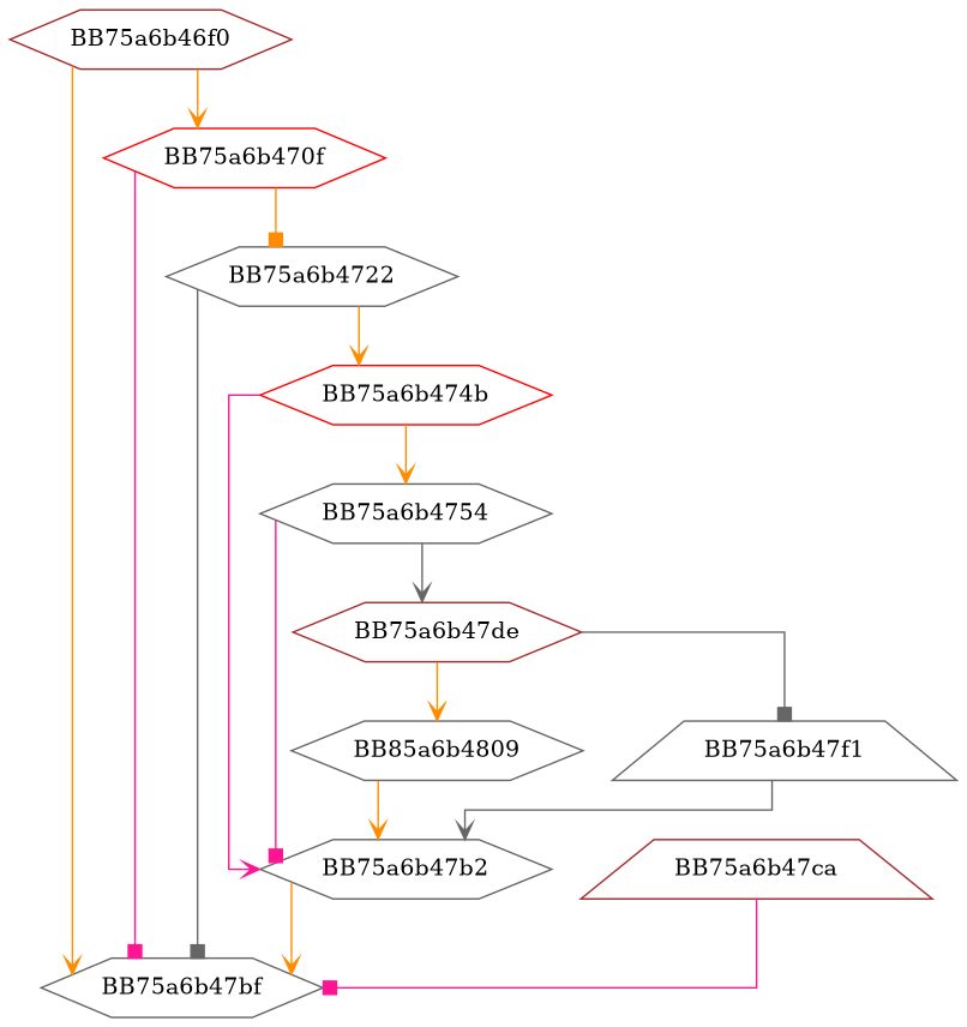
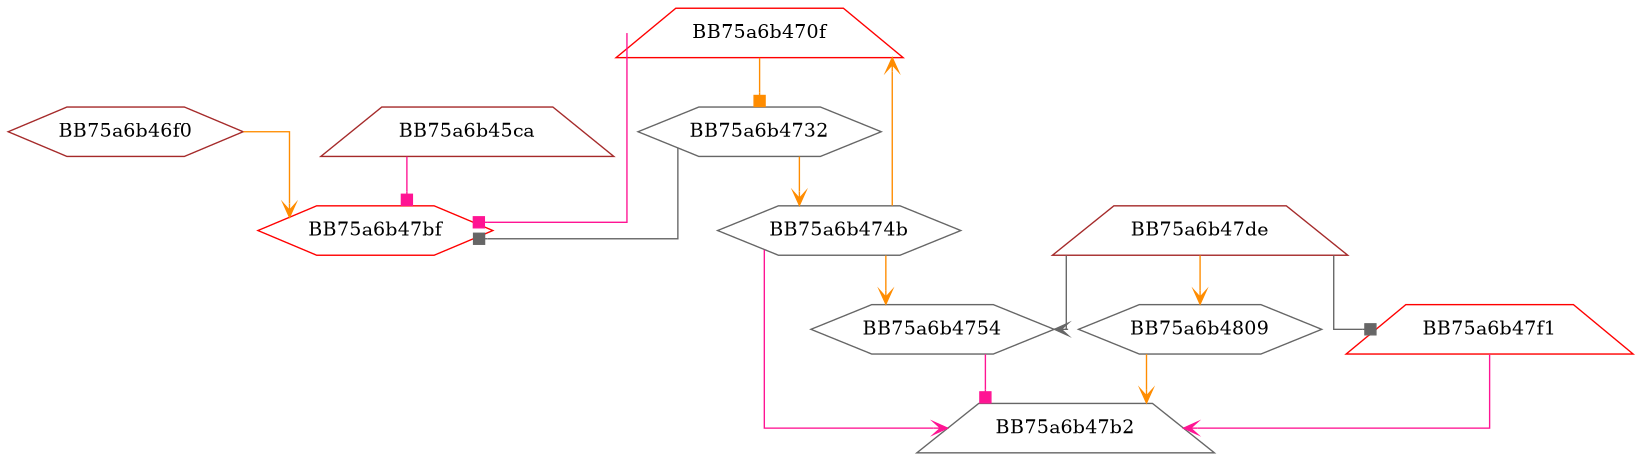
  digraph {
    splines=ortho
    node [color=gray40 shape=hexagon]
    edge [arrowhead=vee color=darkorange]
    BB75a6b46f0 [color=brown]
-   BB75a6b47bf
-   BB75a6b470f [color=red]
-   BB75a6b4732 [label=BB75a6b4722]
-   BB75a6b474b [color=red]
+   BB75a6b47bf [color=red]
+   BB75a6b470f [color=red shape=trapezium]
+   BB75a6b4732
+   BB75a6b474b
    BB75a6b4754
-   BB75a6b47b2
-   BB75a6b47ca [color=brown shape=trapezium]
-   BB75a6b47de [color=brown]
-   BB75a6b4809 [label=BB85a6b4809]
-   BB75a6b47f1 [shape=trapezium]
+   BB75a6b47b2 [shape=trapezium]
+   BB75a6b47ca [color=brown shape=trapezium label=BB75a6b45ca]
+   BB75a6b47de [color=brown shape=trapezium]
+   BB75a6b4809
+   BB75a6b47f1 [color=red shape=trapezium]
    BB75a6b46f0 -> BB75a6b47bf
-   BB75a6b46f0 -> BB75a6b470f
+   BB75a6b474b -> BB75a6b470f
    BB75a6b470f -> BB75a6b47bf [arrowhead=box color=deeppink]
    BB75a6b470f -> BB75a6b4732 [arrowhead=box]
    BB75a6b4732 -> BB75a6b47bf [arrowhead=box color=gray40]
    BB75a6b4732 -> BB75a6b474b
    BB75a6b474b -> BB75a6b4754
    BB75a6b474b -> BB75a6b47b2 [color=deeppink]
    BB75a6b4754 -> BB75a6b47b2 [arrowhead=box color=deeppink]
-   BB75a6b4754 -> BB75a6b47de [color=gray40]
-   BB75a6b47b2 -> BB75a6b47bf
+   BB75a6b47de -> BB75a6b4754 [color=gray40]
    BB75a6b47ca -> BB75a6b47bf [arrowhead=box color=deeppink]
    BB75a6b47de -> BB75a6b4809
    BB75a6b47de -> BB75a6b47f1 [arrowhead=box color=gray40]
    BB75a6b4809 -> BB75a6b47b2
-   BB75a6b47f1 -> BB75a6b47b2 [color=gray40]
+   BB75a6b47f1 -> BB75a6b47b2 [color=deeppink]
  }
